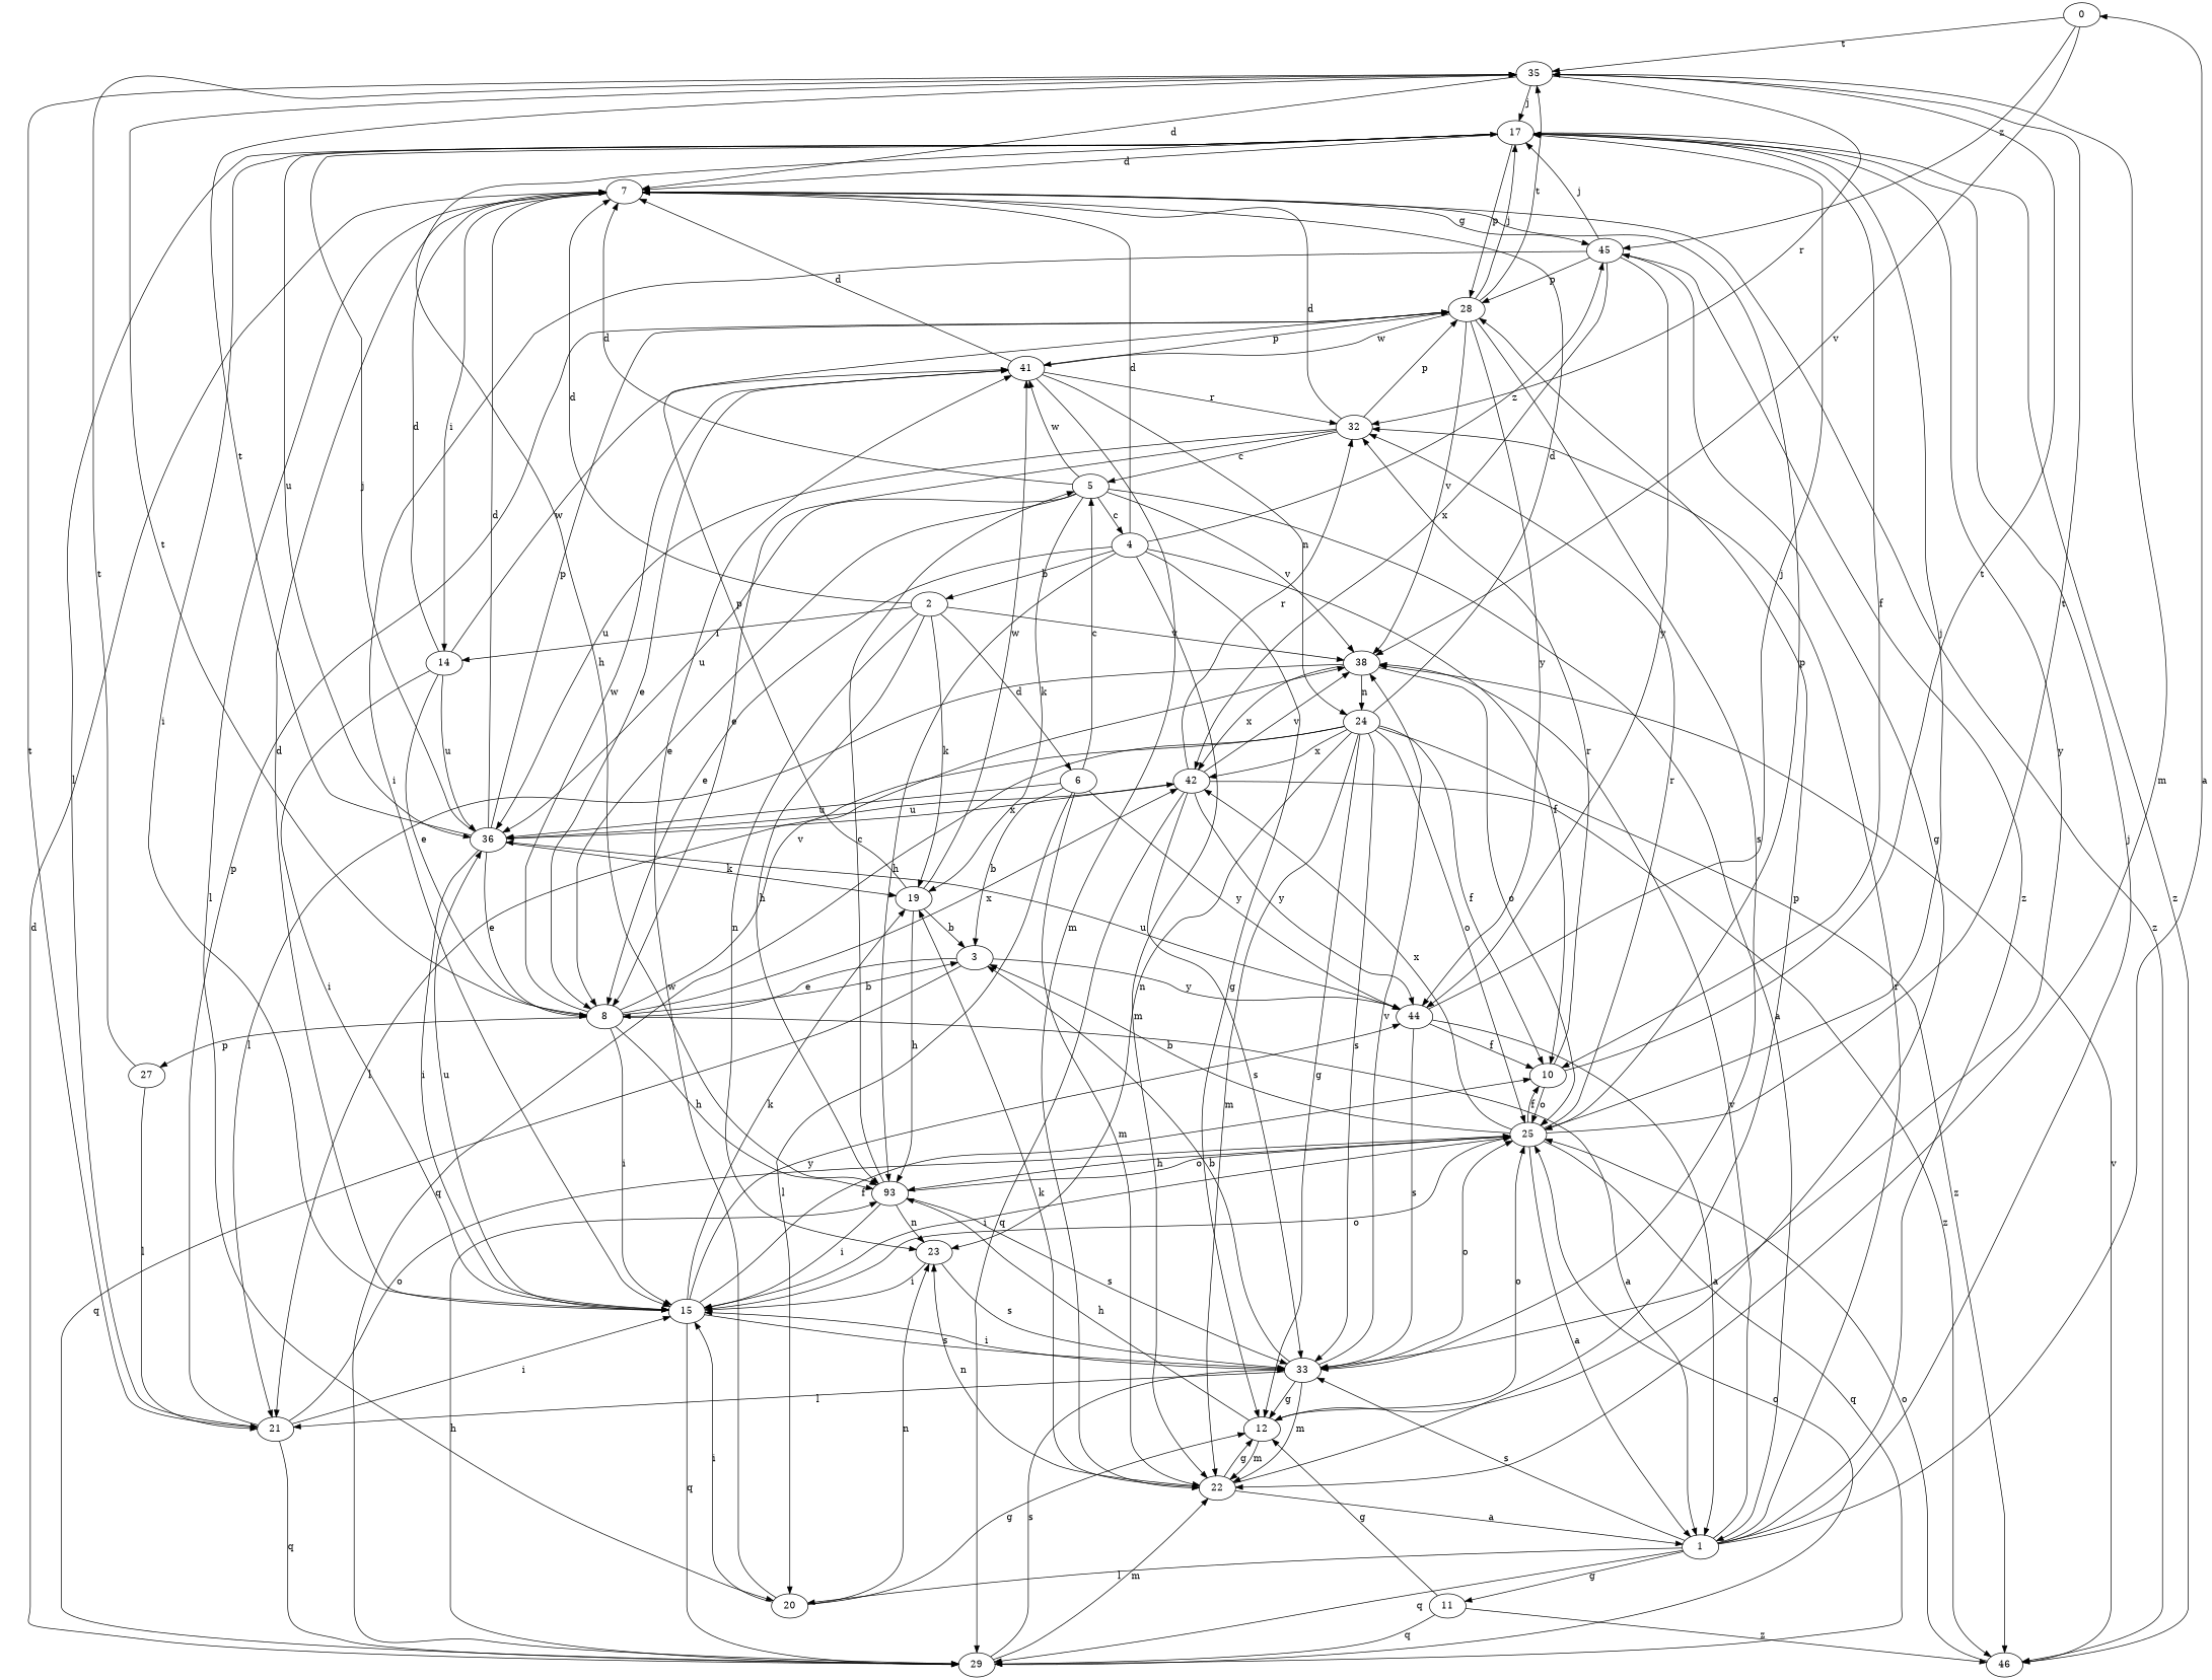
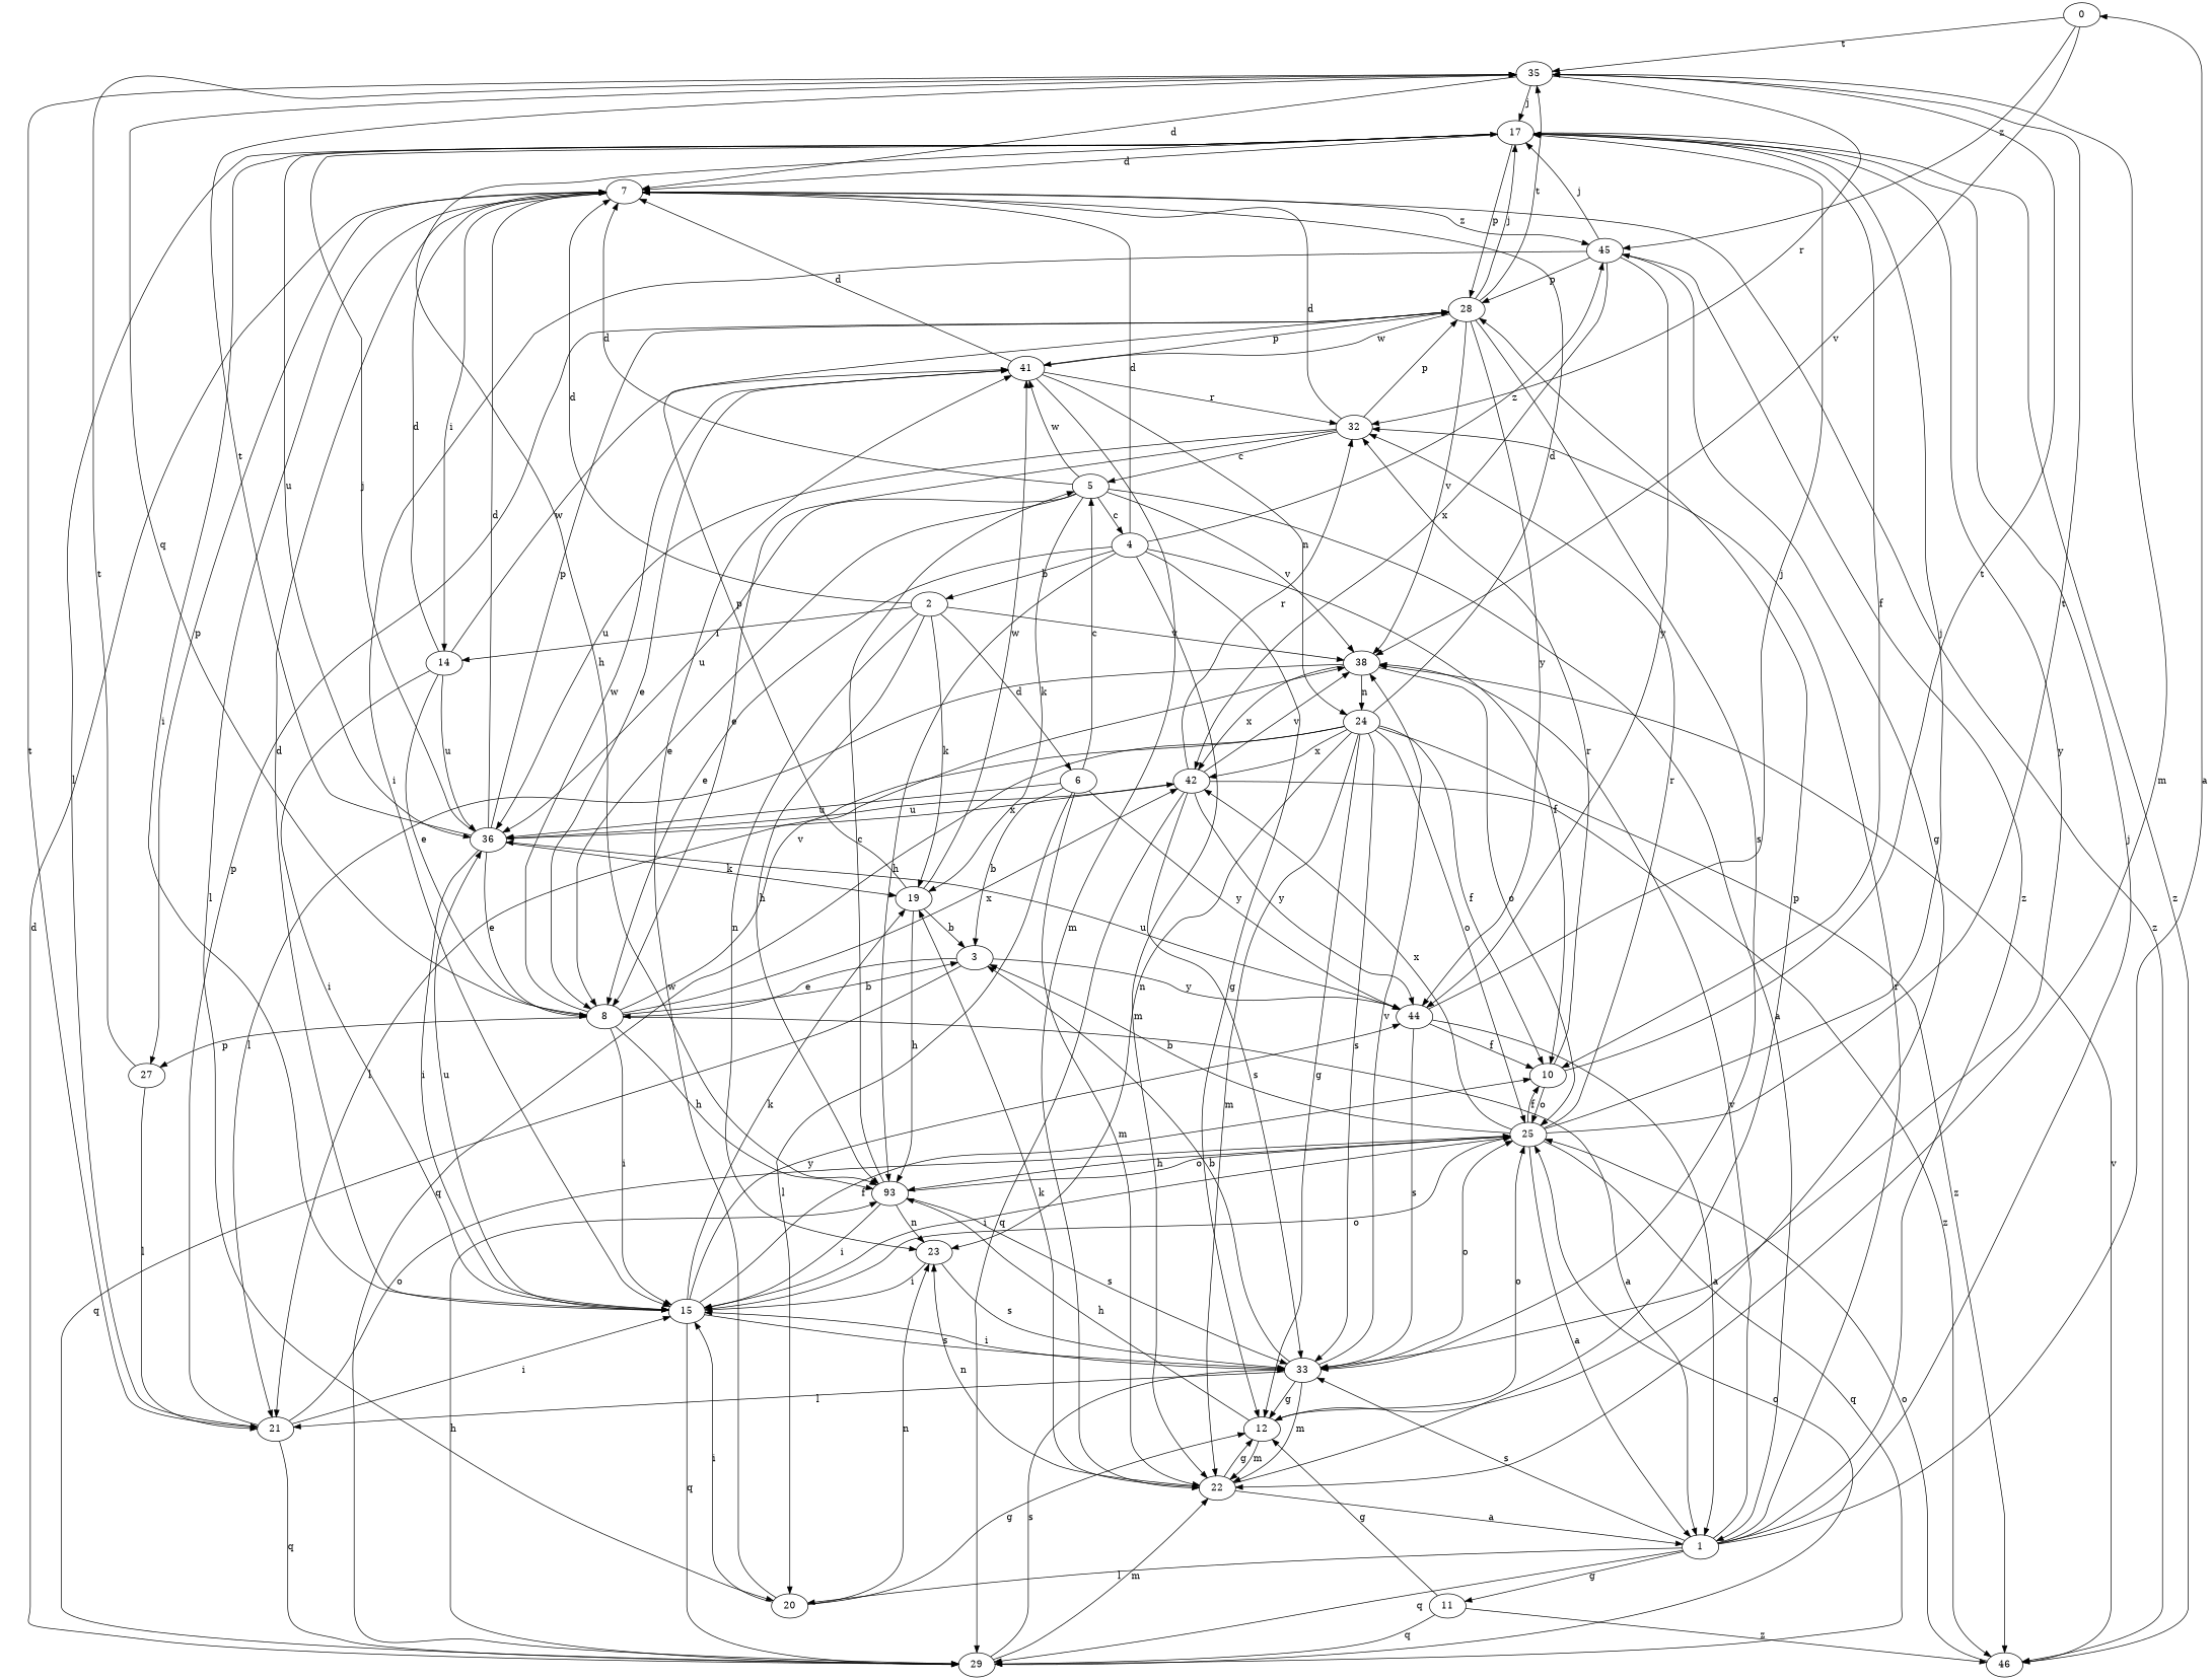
  strict digraph {
    0
    35
    38
    45
    17
    32
    7
    22
    42
    25
    21
    24
    44
    12
    15
    28
    1
    11
    20
    29
    33
    46
    n23 [label=93]
    10
    36
    23
    41
    8
    5
    3
    2
    6
    14
    19
    27
    4
    0 -> 35 [label=t]
    0 -> 38 [label=v]
    0 -> 45 [label=z]
    35 -> 17 [label=j]
    35 -> 32 [label=r]
    35 -> 7 [label=d]
    35 -> 22 [label=m]
    38 -> 42 [label=x]
    38 -> 25 [label=o]
    38 -> 21 [label=l]
    38 -> 24 [label=n]
    45 -> 17 [label=j]
    45 -> 42 [label=x]
    45 -> 44 [label=y]
    45 -> 12 [label=g]
    45 -> 15 [label=i]
    45 -> 28 [label=p]
    17 -> 7 [label=d]
    17 -> 21 [label=l]
    17 -> 15 [label=i]
    17 -> 28 [label=p]
    17 -> 33 [label=y]
    17 -> 46 [label=z]
    17 -> n23 [label=h]
    17 -> 10 [label=f]
    17 -> 36 [label=u]
    32 -> 7 [label=d]
    32 -> 28 [label=p]
    32 -> 36 [label=u]
    32 -> 8 [label=e]
    32 -> 5 [label=c]
-   7 -> 45 [label=g]
+   7 -> 45 [label=z]
    7 -> 20 [label=l]
    7 -> 46 [label=z]
    7 -> 14 [label=i]
-   7 -> 25 [label=p]
+   7 -> 27 [label=p]
    22 -> 12 [label=g]
    22 -> 28 [label=p]
    22 -> 1 [label=a]
    22 -> 23 [label=n]
    22 -> 19 [label=k]
    42 -> 38 [label=v]
    42 -> 32 [label=r]
    42 -> 44 [label=y]
    42 -> 29 [label=q]
    42 -> 33 [label=s]
    42 -> 46 [label=z]
    42 -> 36 [label=u]
    25 -> 35 [label=t]
    25 -> 17 [label=j]
    25 -> 32 [label=r]
    25 -> 42 [label=x]
    25 -> 15 [label=i]
    25 -> 1 [label=a]
    25 -> 29 [label=q]
    25 -> n23 [label=h]
    25 -> 10 [label=f]
    25 -> 3 [label=b]
    21 -> 35 [label=t]
    21 -> 25 [label=o]
    21 -> 15 [label=i]
    21 -> 28 [label=p]
    21 -> 29 [label=q]
    24 -> 7 [label=d]
    24 -> 22 [label=m]
    24 -> 42 [label=x]
    24 -> 25 [label=o]
    24 -> 21 [label=l]
    24 -> 12 [label=g]
    24 -> 29 [label=q]
    24 -> 33 [label=s]
    24 -> 46 [label=z]
    24 -> 10 [label=f]
    24 -> 23 [label=n]
    44 -> 17 [label=j]
    44 -> 1 [label=a]
    44 -> 33 [label=s]
    44 -> 10 [label=f]
    44 -> 36 [label=u]
    12 -> 22 [label=m]
    12 -> 25 [label=o]
    12 -> n23 [label=h]
    15 -> 7 [label=d]
    15 -> 25 [label=o]
    15 -> 44 [label=y]
    15 -> 29 [label=q]
    15 -> 33 [label=s]
    15 -> 10 [label=f]
    15 -> 36 [label=u]
    15 -> 19 [label=k]
    28 -> 35 [label=t]
    28 -> 38 [label=v]
    28 -> 17 [label=j]
    28 -> 44 [label=y]
    28 -> 33 [label=s]
    28 -> 41 [label=w]
    1 -> 0 [label=a]
    1 -> 38 [label=v]
    1 -> 45 [label=z]
    1 -> 17 [label=j]
    1 -> 32 [label=r]
    1 -> 11 [label=g]
    1 -> 20 [label=l]
    1 -> 29 [label=q]
    1 -> 33 [label=s]
    11 -> 12 [label=g]
    11 -> 29 [label=q]
    11 -> 46 [label=z]
    20 -> 12 [label=g]
    20 -> 15 [label=i]
    20 -> 23 [label=n]
    20 -> 41 [label=w]
    29 -> 7 [label=d]
    29 -> 22 [label=m]
    29 -> 25 [label=o]
    29 -> 33 [label=s]
    29 -> n23 [label=h]
    33 -> 38 [label=v]
    33 -> 22 [label=m]
    33 -> 25 [label=o]
    33 -> 21 [label=l]
    33 -> 12 [label=g]
    33 -> 15 [label=i]
    33 -> 3 [label=b]
    46 -> 38 [label=v]
    46 -> 25 [label=o]
    n23 -> 25 [label=o]
    n23 -> 15 [label=i]
    n23 -> 33 [label=s]
    n23 -> 23 [label=n]
    n23 -> 5 [label=c]
    10 -> 35 [label=t]
    10 -> 32 [label=r]
    10 -> 25 [label=o]
    36 -> 35 [label=t]
    36 -> 17 [label=j]
    36 -> 7 [label=d]
    36 -> 42 [label=x]
    36 -> 15 [label=i]
    36 -> 28 [label=p]
    36 -> 8 [label=e]
    36 -> 19 [label=k]
    23 -> 15 [label=i]
    23 -> 33 [label=s]
    41 -> 32 [label=r]
    41 -> 7 [label=d]
    41 -> 22 [label=m]
    41 -> 24 [label=n]
    41 -> 28 [label=p]
    41 -> 8 [label=e]
-   8 -> 35 [label=t]
+   8 -> 35 [label=q]
    8 -> 38 [label=v]
    8 -> 42 [label=x]
    8 -> 15 [label=i]
    8 -> 1 [label=a]
    8 -> n23 [label=h]
    8 -> 41 [label=w]
    8 -> 3 [label=b]
    8 -> 27 [label=p]
    5 -> 38 [label=v]
    5 -> 7 [label=d]
    5 -> 1 [label=a]
    5 -> 36 [label=u]
    5 -> 41 [label=w]
    5 -> 8 [label=e]
    5 -> 19 [label=k]
    5 -> 4 [label=c]
    3 -> 44 [label=y]
    3 -> 29 [label=q]
    3 -> 8 [label=e]
    2 -> 38 [label=v]
    2 -> 7 [label=d]
    2 -> n23 [label=h]
    2 -> 23 [label=n]
    2 -> 6 [label=d]
    2 -> 14 [label=i]
    2 -> 19 [label=k]
    6 -> 22 [label=m]
    6 -> 44 [label=y]
    6 -> 20 [label=l]
    6 -> 36 [label=u]
    6 -> 5 [label=c]
    6 -> 3 [label=b]
    14 -> 7 [label=d]
    14 -> 15 [label=i]
    14 -> 36 [label=u]
    14 -> 41 [label=w]
    14 -> 8 [label=e]
    19 -> 28 [label=p]
    19 -> n23 [label=h]
    19 -> 41 [label=w]
    19 -> 3 [label=b]
    27 -> 35 [label=t]
    27 -> 21 [label=l]
    4 -> 45 [label=z]
    4 -> 7 [label=d]
    4 -> 22 [label=m]
    4 -> 12 [label=g]
    4 -> n23 [label=h]
    4 -> 10 [label=f]
    4 -> 8 [label=e]
    4 -> 2 [label=b]
  }
